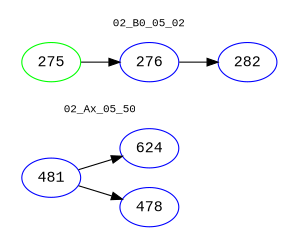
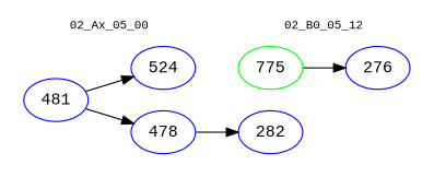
  digraph {
    fontname="Liberation Mono"
    rankdir=LR
    node [color=blue fontname="Liberation Mono"]
    edge [color=black fontname="Liberation Mono"]
    n1 [label=481]
    n2 [label=478]
-   n3 [label=624]
-   n4 [color=green label=275]
+   n3 [label=524]
+   n4 [color=green label=775]
    n5 [label=276]
    n6 [label=282]
    subgraph cluster_1 {
      color=white
      fontsize=10
-     label="02_Ax_05_50"
+     label="02_Ax_05_00"
      n1
      n2
      n3
    }
    subgraph cluster_2 {
      color=white
      fontsize=10
-     label="02_B0_05_02"
+     label="02_B0_05_12"
      n4
      n5
      n6
    }
    n1 -> n2
    n1 -> n3
    n4 -> n5
-   n5 -> n6
+   n2 -> n6
  }
